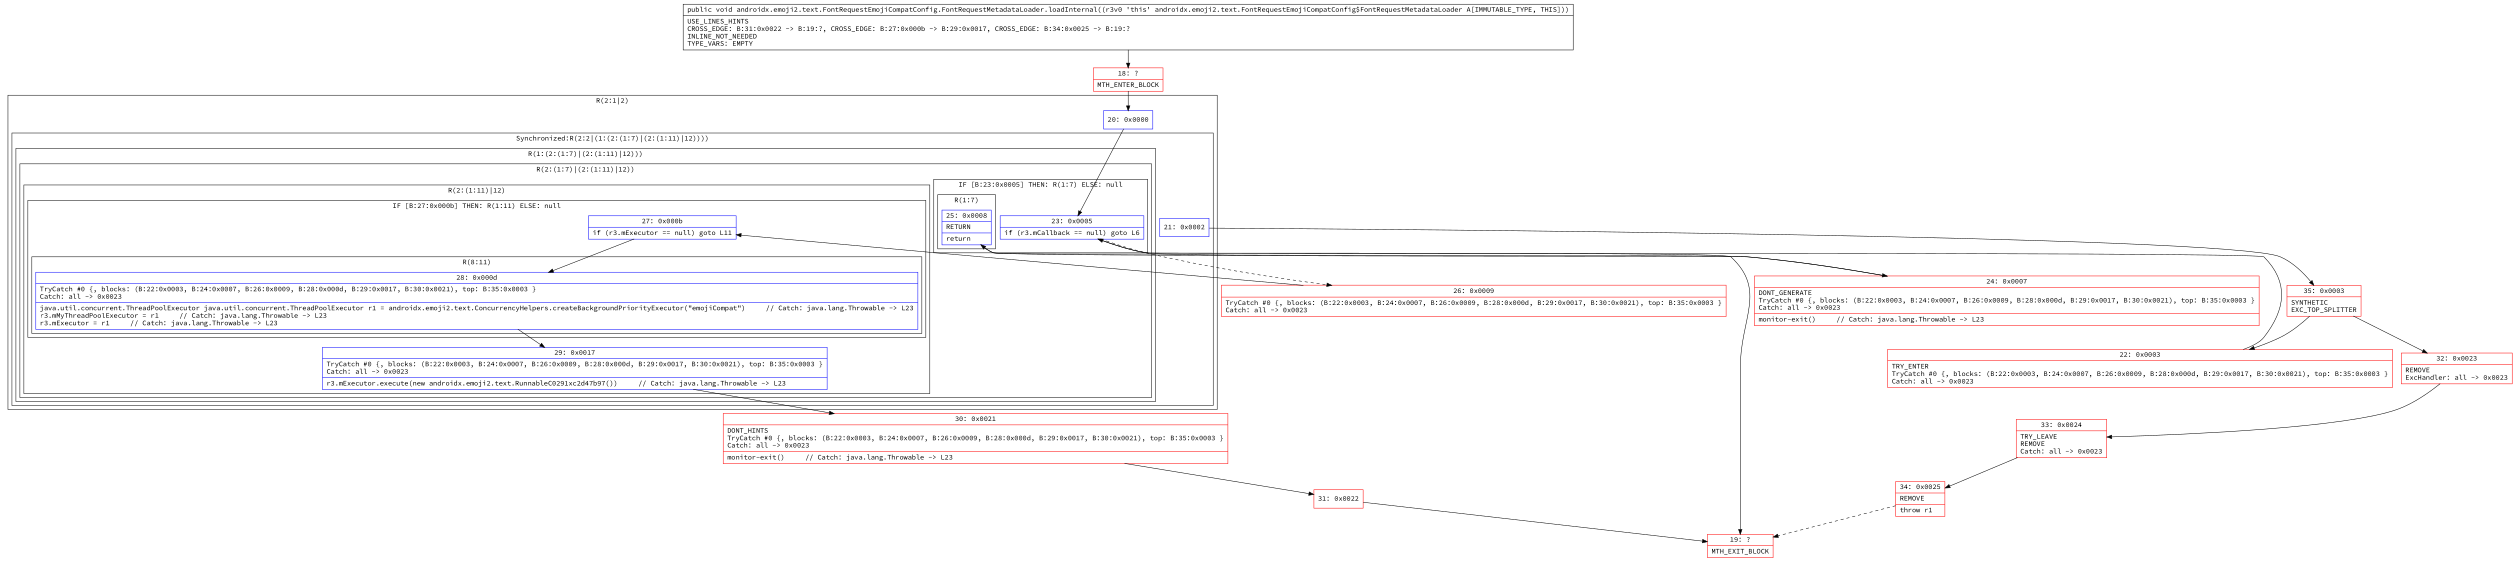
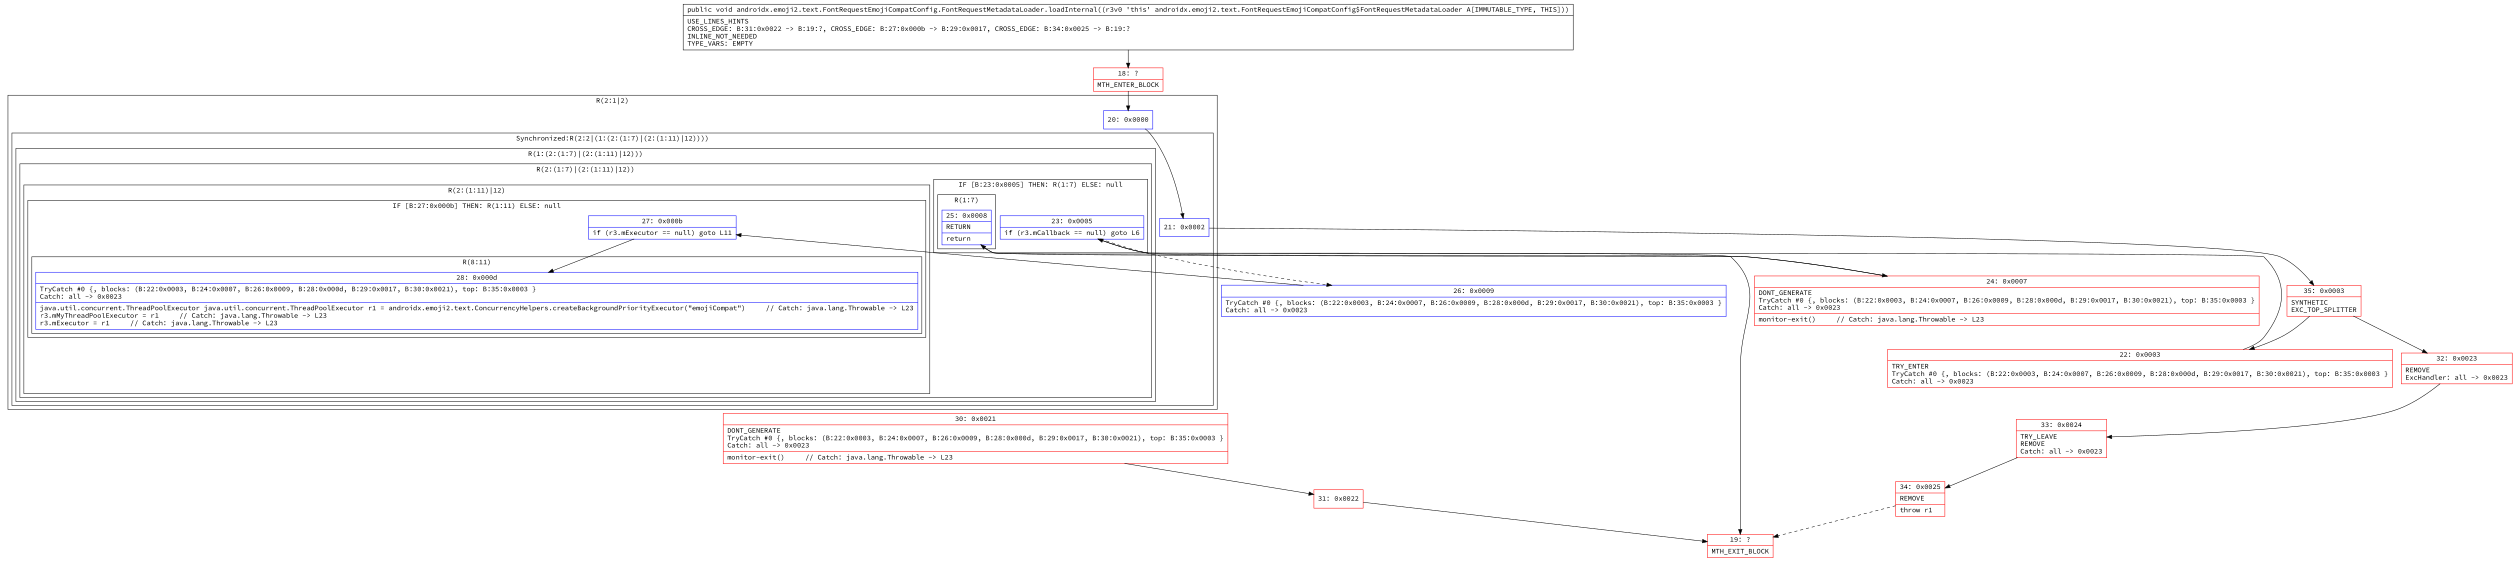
  digraph {
    fontname="Source Code Pro"
    node [color=red fontname="Source Code Pro" shape=record]
    edge [fontname="Source Code Pro"]
    n1 [color=blue label="{25\:\ 0x0008|RETURN\l|return\l}"]
    n2 [color=blue label="{23\:\ 0x0005|if (r3.mCallback == null) goto L6\l}"]
    n3 [color=blue label="{28\:\ 0x000d|TryCatch #0 \{, blocks: (B:22:0x0003, B:24:0x0007, B:26:0x0009, B:28:0x000d, B:29:0x0017, B:30:0x0021), top: B:35:0x0003 \}\lCatch: all \-\> 0x0023\l|java.util.concurrent.ThreadPoolExecutor java.util.concurrent.ThreadPoolExecutor r1 = androidx.emoji2.text.ConcurrencyHelpers.createBackgroundPriorityExecutor(\"emojiCompat\")     \/\/ Catch: java.lang.Throwable \-\> L23\lr3.mMyThreadPoolExecutor = r1     \/\/ Catch: java.lang.Throwable \-\> L23\lr3.mExecutor = r1     \/\/ Catch: java.lang.Throwable \-\> L23\l}"]
    n4 [color=blue label="{27\:\ 0x000b|if (r3.mExecutor == null) goto L11\l}"]
-   n5 [color=blue label="{29\:\ 0x0017|TryCatch #0 \{, blocks: (B:22:0x0003, B:24:0x0007, B:26:0x0009, B:28:0x000d, B:29:0x0017, B:30:0x0021), top: B:35:0x0003 \}\lCatch: all \-\> 0x0023\l|r3.mExecutor.execute(new androidx.emoji2.text.RunnableC0291xc2d47b97())     \/\/ Catch: java.lang.Throwable \-\> L23\l}"]
    n6 [color=blue label="{21\:\ 0x0002}"]
    n7 [color=blue label="{20\:\ 0x0000}"]
    n8 [label="{19\:\ ?|MTH_EXIT_BLOCK\l}"]
    n9 [label="{24\:\ 0x0007|DONT_GENERATE\lTryCatch #0 \{, blocks: (B:22:0x0003, B:24:0x0007, B:26:0x0009, B:28:0x000d, B:29:0x0017, B:30:0x0021), top: B:35:0x0003 \}\lCatch: all \-\> 0x0023\l|monitor\-exit()     \/\/ Catch: java.lang.Throwable \-\> L23\l}"]
-   n10 [label="{26\:\ 0x0009|TryCatch #0 \{, blocks: (B:22:0x0003, B:24:0x0007, B:26:0x0009, B:28:0x000d, B:29:0x0017, B:30:0x0021), top: B:35:0x0003 \}\lCatch: all \-\> 0x0023\l}"]
-   n11 [label="{30\:\ 0x0021|DONT_HINTS\lTryCatch #0 \{, blocks: (B:22:0x0003, B:24:0x0007, B:26:0x0009, B:28:0x000d, B:29:0x0017, B:30:0x0021), top: B:35:0x0003 \}\lCatch: all \-\> 0x0023\l|monitor\-exit()     \/\/ Catch: java.lang.Throwable \-\> L23\l}"]
+   n10 [color=blue label="{26\:\ 0x0009|TryCatch #0 \{, blocks: (B:22:0x0003, B:24:0x0007, B:26:0x0009, B:28:0x000d, B:29:0x0017, B:30:0x0021), top: B:35:0x0003 \}\lCatch: all \-\> 0x0023\l}"]
+   n11 [label="{30\:\ 0x0021|DONT_GENERATE\lTryCatch #0 \{, blocks: (B:22:0x0003, B:24:0x0007, B:26:0x0009, B:28:0x000d, B:29:0x0017, B:30:0x0021), top: B:35:0x0003 \}\lCatch: all \-\> 0x0023\l|monitor\-exit()     \/\/ Catch: java.lang.Throwable \-\> L23\l}"]
    n12 [label="{35\:\ 0x0003|SYNTHETIC\lEXC_TOP_SPLITTER\l}"]
    n13 [label="{22\:\ 0x0003|TRY_ENTER\lTryCatch #0 \{, blocks: (B:22:0x0003, B:24:0x0007, B:26:0x0009, B:28:0x000d, B:29:0x0017, B:30:0x0021), top: B:35:0x0003 \}\lCatch: all \-\> 0x0023\l}"]
    n14 [label="{32\:\ 0x0023|REMOVE\lExcHandler: all \-\> 0x0023\l}"]
    n15 [label="{31\:\ 0x0022}"]
    n16 [label="{18\:\ ?|MTH_ENTER_BLOCK\l}"]
    n17 [label="{33\:\ 0x0024|TRY_LEAVE\lREMOVE\lCatch: all \-\> 0x0023\l}"]
    n18 [label="{34\:\ 0x0025|REMOVE\l|throw r1\l}"]
    n19 [label="{public void androidx.emoji2.text.FontRequestEmojiCompatConfig.FontRequestMetadataLoader.loadInternal((r3v0 'this' androidx.emoji2.text.FontRequestEmojiCompatConfig$FontRequestMetadataLoader A[IMMUTABLE_TYPE, THIS]))  | USE_LINES_HINTS\lCROSS_EDGE: B:31:0x0022 \-\> B:19:?, CROSS_EDGE: B:27:0x000b \-\> B:29:0x0017, CROSS_EDGE: B:34:0x0025 \-\> B:19:?\lINLINE_NOT_NEEDED\lTYPE_VARS: EMPTY\l}" color=""]
    subgraph cluster_1 {
      label="R(2:1|2)"
      n7
      subgraph cluster_2 {
        label="Synchronized:R(2:2|(1:(2:(1:7)|(2:(1:11)|12))))"
        n6
        subgraph cluster_3 {
          label="R(1:(2:(1:7)|(2:(1:11)|12)))"
          subgraph cluster_4 {
            label="R(2:(1:7)|(2:(1:11)|12))"
            subgraph cluster_5 {
              label="IF [B:23:0x0005] THEN: R(1:7) ELSE: null"
              n2
              subgraph cluster_6 {
                label="R(1:7)"
                n1
              }
            }
            subgraph cluster_7 {
              label="R(2:(1:11)|12)"
-             n5
              subgraph cluster_8 {
                label="IF [B:27:0x000b] THEN: R(1:11) ELSE: null"
                n4
                subgraph cluster_9 {
                  label="R(8:11)"
                  n3
                }
              }
            }
          }
        }
      }
    }
    n1 -> n8
    n2 -> n9
    n2 -> n10 [style=dashed]
-   n3 -> n5
    n4 -> n3
-   n5 -> n11
    n6 -> n12
-   n7 -> n2
+   n7 -> n6
    n9 -> n1
    n10 -> n4
    n11 -> n15
    n12 -> n13
    n12 -> n14
    n13 -> n2
    n14 -> n17
    n15 -> n8
    n16 -> n7
    n17 -> n18
    n18 -> n8 [style=dashed]
    n19 -> n16
  }
